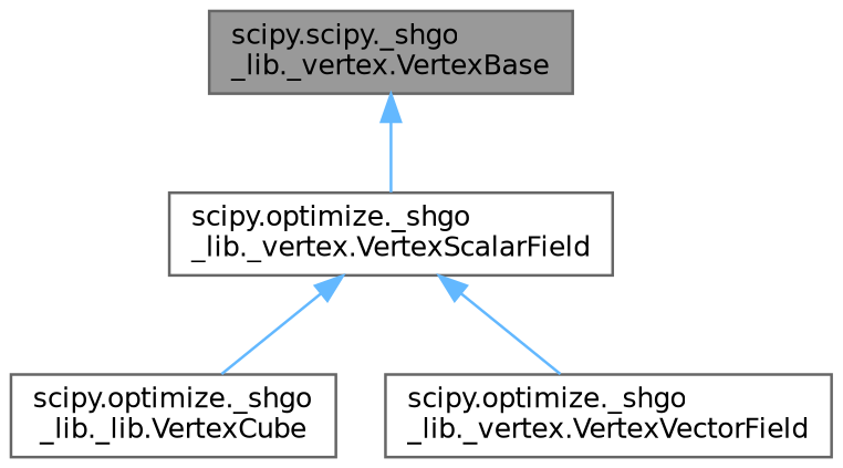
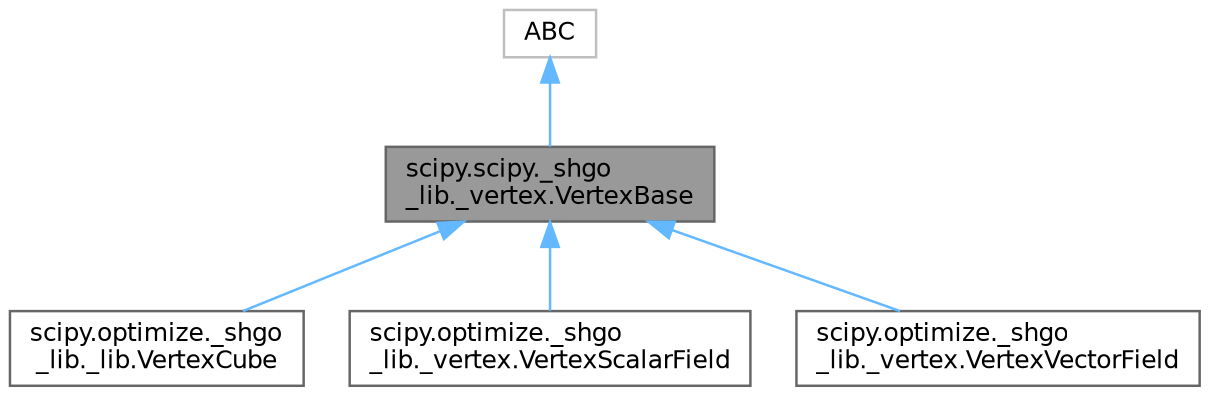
  digraph {
    rankdir=TB
    node [color=gray40 fillcolor=white fontname=Helvetica fontsize=10 shape=box style=filled]
    edge [color=steelblue1 dir=back fontname=Helvetica fontsize=10 labelfontname=Helvetica labelfontsize=10 style=solid]
    n1 [fillcolor=grey60 fontcolor=black height=0.2 label="scipy.scipy._shgo\l_lib._vertex.VertexBase" width=0.4]
    n2 [height=0.2 label="scipy.optimize._shgo\l_lib._lib.VertexCube" width=0.4]
    n3 [height=0.2 label="scipy.optimize._shgo\l_lib._vertex.VertexScalarField" width=0.4]
    n4 [height=0.2 label="scipy.optimize._shgo\l_lib._vertex.VertexVectorField" width=0.4]
-   n3 -> n2
+   n5 [color=grey75 height=0.2 label=ABC width=0.4]
+   n1 -> n2
    n1 -> n3
-   n3 -> n4
+   n1 -> n4
+   n5 -> n1
  }
